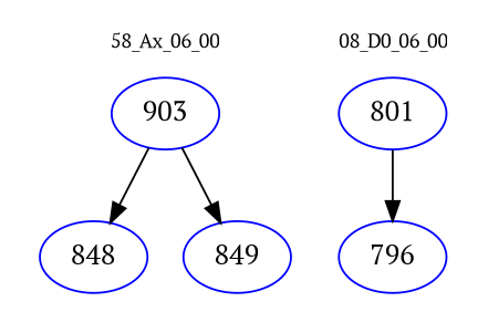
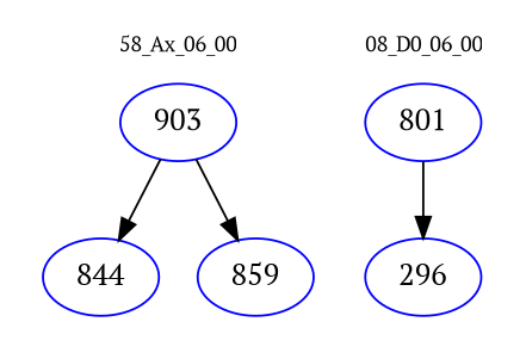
  digraph {
    fontname="PT Serif"
    node [color=blue fontname="PT Serif"]
    edge [color=black fontname="PT Serif"]
    n1 [label=903]
-   n2 [label=848]
-   n3 [label=849]
+   n2 [label=844]
+   n3 [label=859]
    n4 [label=801]
-   n5 [label=796]
+   n5 [label=296]
    subgraph cluster_1 {
      color=white
      fontsize=10
      label="58_Ax_06_00"
      n1
      n2
      n3
    }
    subgraph cluster_2 {
      color=white
      fontsize=10
      label="08_D0_06_00"
      n4
      n5
    }
    n1 -> n2
    n1 -> n3
    n4 -> n5
  }
